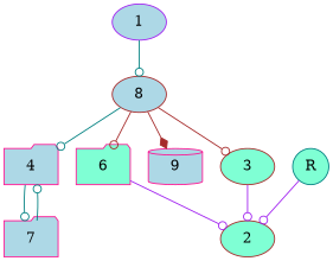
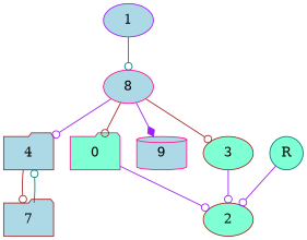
  digraph {
    node [color=deeppink fillcolor=lightblue shape=ellipse style=filled]
    edge [arrowhead=odot color=purple]
    1 [color=purple]
-   8 [color=brown]
+   8
    3 [color=brown fillcolor=aquamarine]
-   4 [shape=folder]
-   6 [fillcolor=aquamarine shape=folder]
+   4 [color=brown shape=folder]
+   6 [fillcolor=aquamarine shape=folder label=0]
    9 [shape=cylinder]
    2 [color=brown fillcolor=aquamarine]
-   7 [shape=folder]
+   7 [color=brown shape=folder]
    R [color=teal fillcolor=aquamarine shape=circle]
    1 -> 8 [color=teal]
    8 -> 3 [color=brown]
-   8 -> 4 [color=teal]
+   8 -> 4
    8 -> 6 [color=brown]
-   8 -> 9 [arrowhead=diamond color=brown]
+   8 -> 9 [arrowhead=diamond]
    3 -> 2
-   4 -> 7 [color=teal]
+   4 -> 7 [color=brown]
    6 -> 2
    7 -> 4 [color=teal]
    R -> 2
  }
